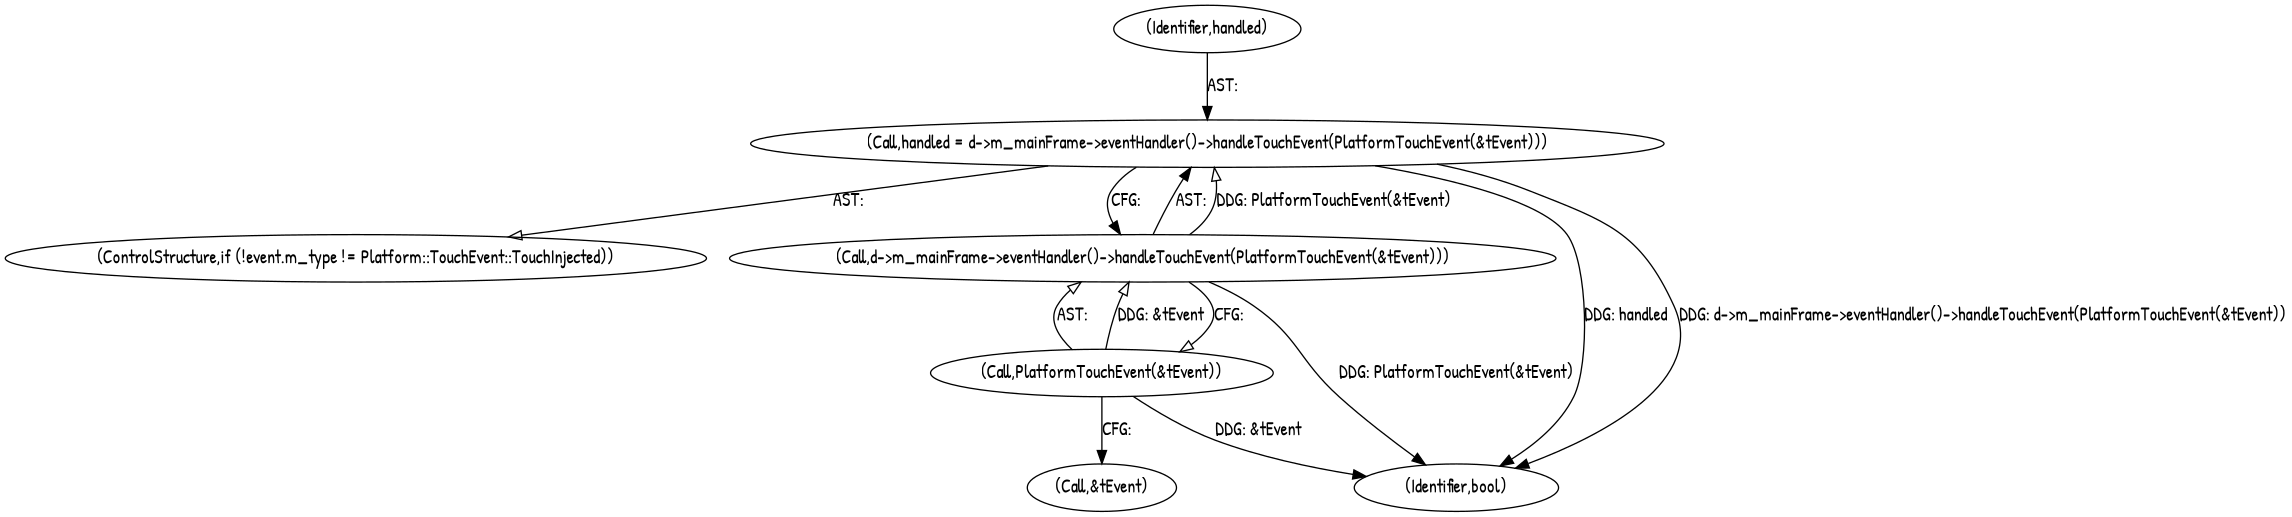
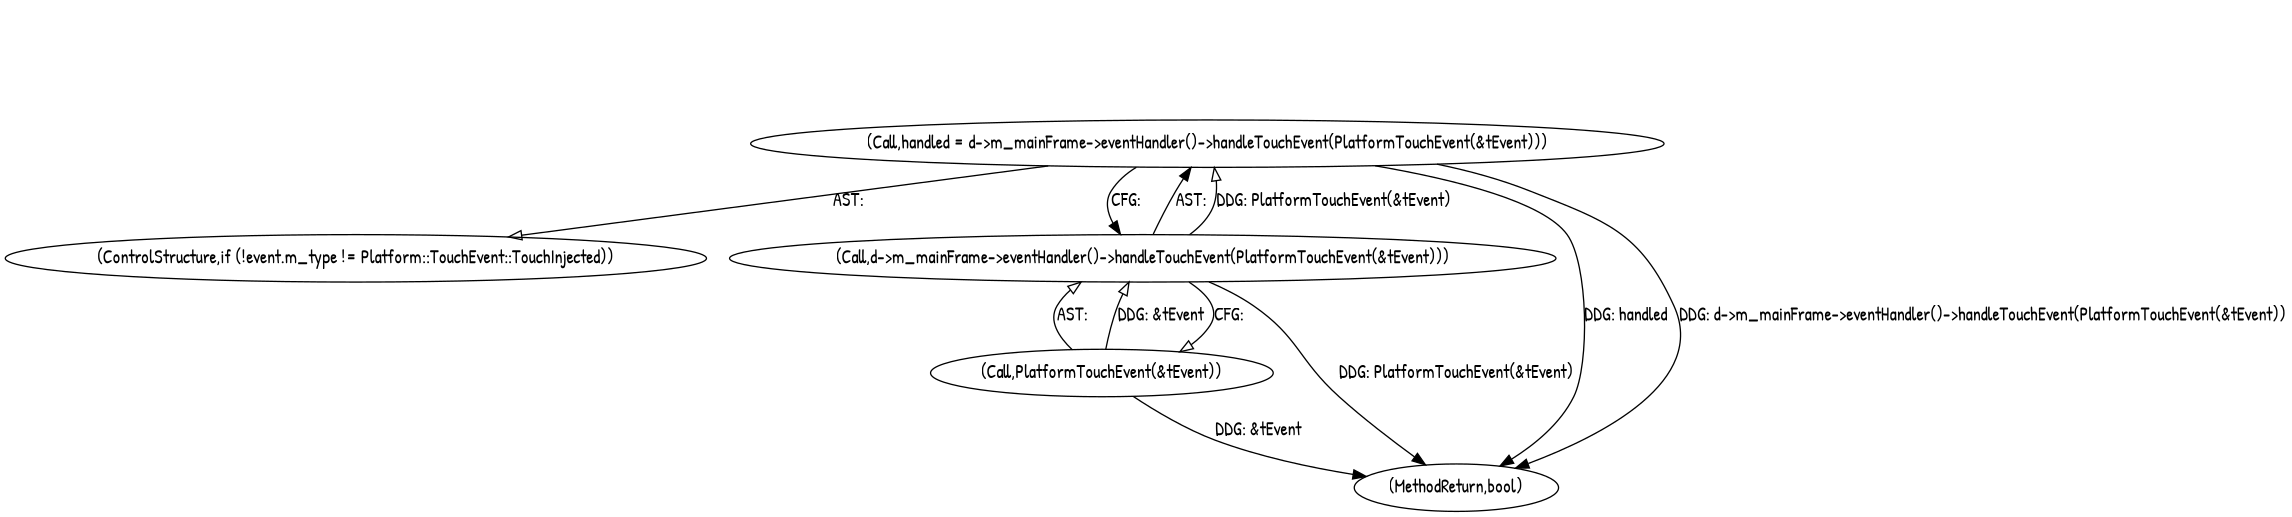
  digraph {
    fontname="Patrick Hand"
    node [fontname="Patrick Hand"]
    edge [arrowhead=normal fontname="Patrick Hand"]
    n1 [label="(Call,handled = d->m_mainFrame->eventHandler()->handleTouchEvent(PlatformTouchEvent(&tEvent)))"]
    n2 [label="(Call,d->m_mainFrame->eventHandler()->handleTouchEvent(PlatformTouchEvent(&tEvent)))"]
    n3 [label="(ControlStructure,if (!event.m_type != Platform::TouchEvent::TouchInjected))"]
-   n4 [label="(Identifier,bool)"]
+   n4 [label="(MethodReturn,bool)"]
    n5 [label="(Call,PlatformTouchEvent(&tEvent))"]
-   n6 [label="(Call,&tEvent)"]
-   n7 [label="(Identifier,handled)"]
    n1 -> n2 [label="CFG: "]
    n1 -> n3 [arrowhead=onormal label="AST: "]
    n1 -> n4 [label="DDG: handled"]
    n1 -> n4 [label="DDG: d->m_mainFrame->eventHandler()->handleTouchEvent(PlatformTouchEvent(&tEvent))"]
    n2 -> n1 [label="AST: "]
    n2 -> n1 [arrowhead=onormal label="DDG: PlatformTouchEvent(&tEvent)"]
    n2 -> n4 [label="DDG: PlatformTouchEvent(&tEvent)"]
    n2 -> n5 [arrowhead=onormal label="CFG: "]
    n5 -> n2 [arrowhead=onormal label="AST: "]
    n5 -> n2 [arrowhead=onormal label="DDG: &tEvent"]
    n5 -> n4 [label="DDG: &tEvent"]
-   n5 -> n6 [label="CFG: "]
-   n7 -> n1 [label="AST: "]
  }
